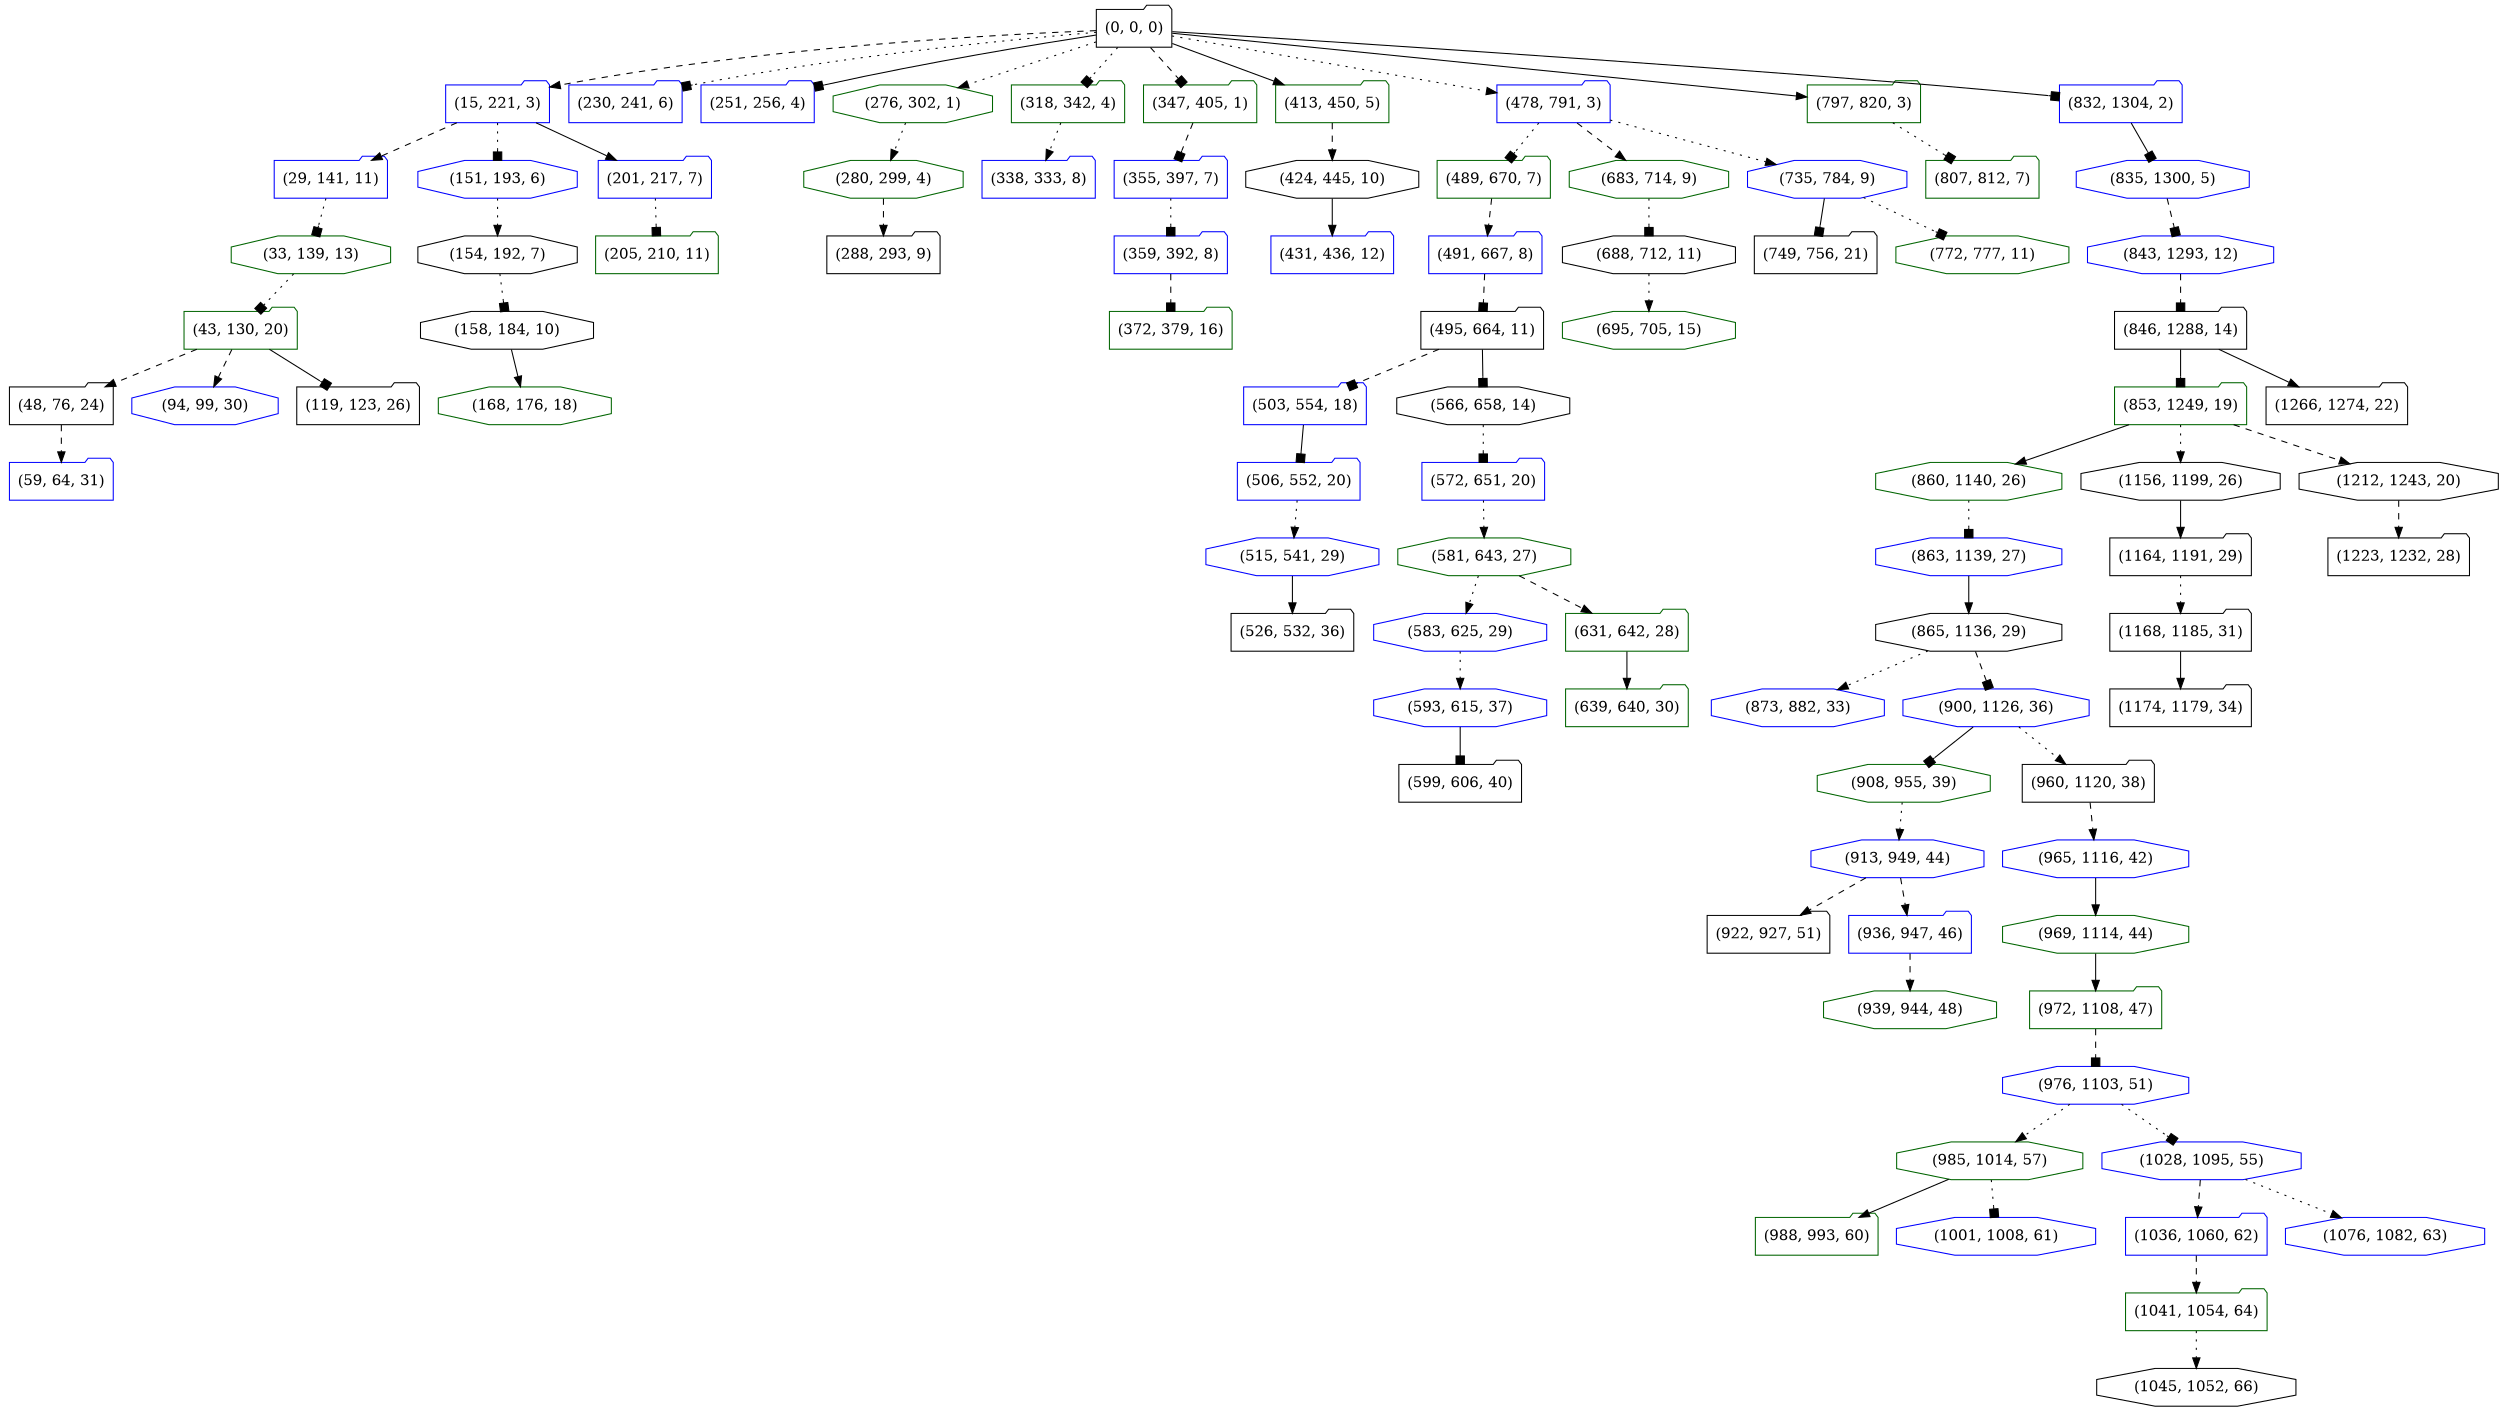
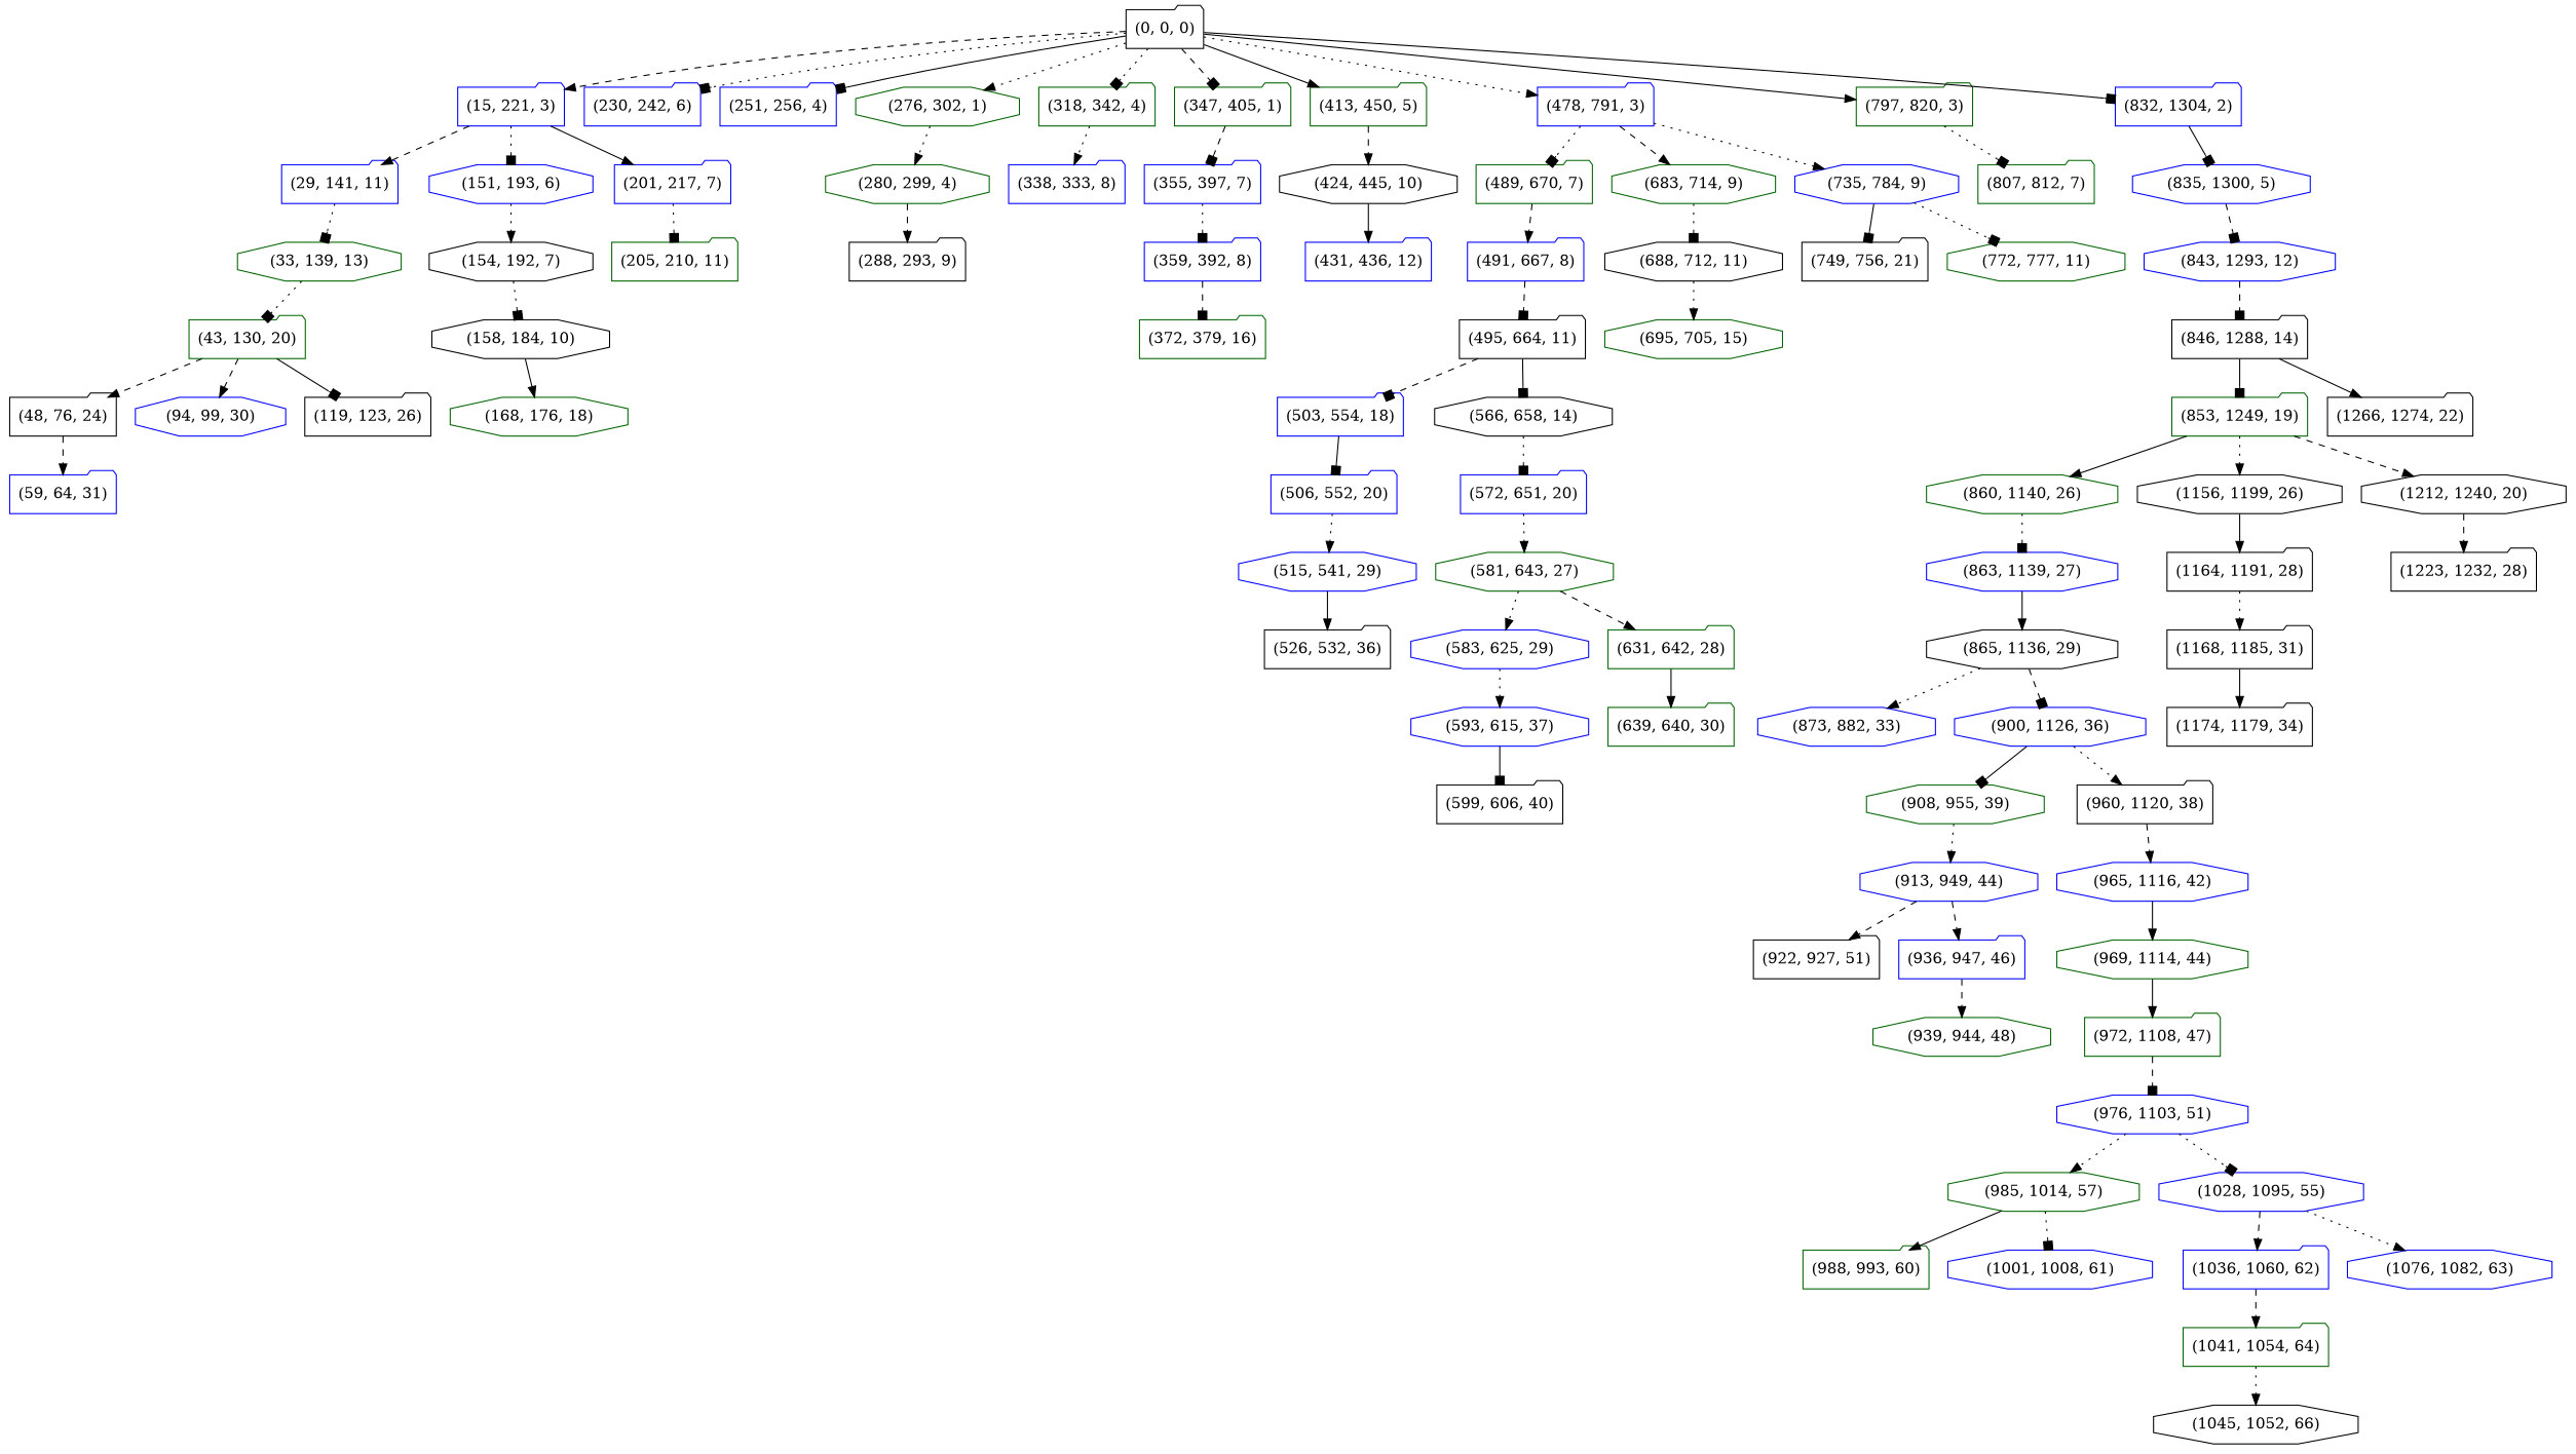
  digraph {
    node [color=blue shape=folder]
    edge [arrowhead=normal style=dotted]
    "(0, 0, 0)" [color=black]
    "(15, 221, 3)"
-   "(230, 241, 6)"
+   "(230, 241, 6)" [label="(230, 242, 6)"]
    "(251, 256, 4)"
    "(276, 302, 1)" [color=darkgreen shape=octagon]
    "(318, 342, 4)" [color=darkgreen]
    "(347, 405, 1)" [color=darkgreen]
    "(413, 450, 5)" [color=darkgreen]
    "(478, 791, 3)"
    "(797, 820, 3)" [color=darkgreen]
    "(832, 1304, 2)"
    "(29, 141, 11)"
    "(151, 193, 6)" [shape=octagon]
    "(201, 217, 7)"
    "(280, 299, 4)" [color=darkgreen shape=octagon]
    n16 [label="(338, 333, 8)"]
    "(355, 397, 7)"
    "(424, 445, 10)" [color=black shape=octagon]
    "(489, 670, 7)" [color=darkgreen]
    "(683, 714, 9)" [color=darkgreen shape=octagon]
    "(735, 784, 9)" [shape=octagon]
    "(807, 812, 7)" [color=darkgreen]
    "(835, 1300, 5)" [shape=octagon]
    "(33, 139, 13)" [color=darkgreen shape=octagon]
    "(154, 192, 7)" [color=black shape=octagon]
    "(205, 210, 11)" [color=darkgreen]
    "(43, 130, 20)" [color=darkgreen]
    "(48, 76, 24)" [color=black]
    "(94, 99, 30)" [shape=octagon]
    "(119, 123, 26)" [color=black]
    "(59, 64, 31)"
    "(158, 184, 10)" [color=black shape=octagon]
    "(168, 176, 18)" [color=darkgreen shape=octagon]
    "(288, 293, 9)" [color=black]
    "(359, 392, 8)"
    "(372, 379, 16)" [color=darkgreen]
    "(431, 436, 12)"
    "(491, 667, 8)"
    "(688, 712, 11)" [color=black shape=octagon]
    "(749, 756, 21)" [color=black]
    "(772, 777, 11)" [color=darkgreen shape=octagon]
    "(495, 664, 11)" [color=black]
    "(503, 554, 18)"
    "(566, 658, 14)" [color=black shape=octagon]
    "(506, 552, 20)"
    "(572, 651, 20)"
    "(515, 541, 29)" [shape=octagon]
    "(526, 532, 36)" [color=black]
    "(581, 643, 27)" [color=darkgreen shape=octagon]
    "(583, 625, 29)" [shape=octagon]
    "(631, 642, 28)" [color=darkgreen]
    "(593, 615, 37)" [shape=octagon]
    n53 [color=darkgreen label="(639, 640, 30)"]
    "(599, 606, 40)" [color=black]
    "(695, 705, 15)" [color=darkgreen shape=octagon]
    "(843, 1293, 12)" [shape=octagon]
    "(846, 1288, 14)" [color=black]
    "(853, 1249, 19)" [color=darkgreen]
    "(1266, 1274, 22)" [color=black]
    "(860, 1140, 26)" [color=darkgreen shape=octagon]
    "(1156, 1199, 26)" [color=black shape=octagon]
-   "(1212, 1243, 20)" [color=black shape=octagon]
+   "(1212, 1243, 20)" [color=black shape=octagon label="(1212, 1240, 20)"]
    "(863, 1139, 27)" [shape=octagon]
-   "(1164, 1191, 29)" [color=black]
+   "(1164, 1191, 29)" [color=black label="(1164, 1191, 28)"]
    "(1223, 1232, 28)" [color=black]
    "(865, 1136, 29)" [color=black shape=octagon]
    "(873, 882, 33)" [shape=octagon]
    "(900, 1126, 36)" [shape=octagon]
    "(908, 955, 39)" [color=darkgreen shape=octagon]
    "(960, 1120, 38)" [color=black]
    "(913, 949, 44)" [shape=octagon]
    "(965, 1116, 42)" [shape=octagon]
    "(922, 927, 51)" [color=black]
    "(936, 947, 46)"
    "(939, 944, 48)" [color=darkgreen shape=octagon]
    "(969, 1114, 44)" [color=darkgreen shape=octagon]
    "(972, 1108, 47)" [color=darkgreen]
    "(976, 1103, 51)" [shape=octagon]
    "(985, 1014, 57)" [color=darkgreen shape=octagon]
    "(1028, 1095, 55)" [shape=octagon]
    "(988, 993, 60)" [color=darkgreen]
    "(1001, 1008, 61)" [shape=octagon]
    "(1036, 1060, 62)"
    "(1076, 1082, 63)" [shape=octagon]
    "(1041, 1054, 64)" [color=darkgreen]
    "(1045, 1052, 66)" [color=black shape=octagon]
    "(1168, 1185, 31)" [color=black]
    "(1174, 1179, 34)" [color=black]
    "(0, 0, 0)" -> "(15, 221, 3)" [style=dashed]
    "(0, 0, 0)" -> "(230, 241, 6)" [arrowhead=box]
    "(0, 0, 0)" -> "(251, 256, 4)" [arrowhead=box style=solid]
    "(0, 0, 0)" -> "(276, 302, 1)"
    "(0, 0, 0)" -> "(318, 342, 4)" [arrowhead=box]
    "(0, 0, 0)" -> "(347, 405, 1)" [arrowhead=box style=dashed]
    "(0, 0, 0)" -> "(413, 450, 5)" [style=solid]
    "(0, 0, 0)" -> "(478, 791, 3)"
    "(0, 0, 0)" -> "(797, 820, 3)" [style=solid]
    "(0, 0, 0)" -> "(832, 1304, 2)" [arrowhead=box style=solid]
    "(15, 221, 3)" -> "(29, 141, 11)" [style=dashed]
    "(15, 221, 3)" -> "(151, 193, 6)" [arrowhead=box]
    "(15, 221, 3)" -> "(201, 217, 7)" [style=solid]
    "(276, 302, 1)" -> "(280, 299, 4)"
    "(318, 342, 4)" -> n16
    "(347, 405, 1)" -> "(355, 397, 7)" [arrowhead=box style=dashed]
    "(413, 450, 5)" -> "(424, 445, 10)" [style=dashed]
    "(478, 791, 3)" -> "(489, 670, 7)" [arrowhead=box]
    "(478, 791, 3)" -> "(683, 714, 9)" [style=dashed]
    "(478, 791, 3)" -> "(735, 784, 9)"
    "(797, 820, 3)" -> "(807, 812, 7)" [arrowhead=box]
    "(832, 1304, 2)" -> "(835, 1300, 5)" [arrowhead=box style=solid]
    "(29, 141, 11)" -> "(33, 139, 13)" [arrowhead=box]
    "(151, 193, 6)" -> "(154, 192, 7)"
    "(201, 217, 7)" -> "(205, 210, 11)" [arrowhead=box]
    "(280, 299, 4)" -> "(288, 293, 9)" [style=dashed]
    "(355, 397, 7)" -> "(359, 392, 8)" [arrowhead=box]
    "(424, 445, 10)" -> "(431, 436, 12)" [style=solid]
    "(489, 670, 7)" -> "(491, 667, 8)" [style=dashed]
    "(683, 714, 9)" -> "(688, 712, 11)" [arrowhead=box]
    "(735, 784, 9)" -> "(749, 756, 21)" [arrowhead=box style=solid]
    "(735, 784, 9)" -> "(772, 777, 11)" [arrowhead=box]
    "(835, 1300, 5)" -> "(843, 1293, 12)" [arrowhead=box style=dashed]
    "(33, 139, 13)" -> "(43, 130, 20)" [arrowhead=box]
    "(154, 192, 7)" -> "(158, 184, 10)" [arrowhead=box]
    "(43, 130, 20)" -> "(48, 76, 24)" [style=dashed]
    "(43, 130, 20)" -> "(94, 99, 30)" [style=dashed]
    "(43, 130, 20)" -> "(119, 123, 26)" [arrowhead=box style=solid]
    "(48, 76, 24)" -> "(59, 64, 31)" [style=dashed]
    "(158, 184, 10)" -> "(168, 176, 18)" [style=solid]
    "(359, 392, 8)" -> "(372, 379, 16)" [arrowhead=box style=dashed]
    "(491, 667, 8)" -> "(495, 664, 11)" [arrowhead=box style=dashed]
    "(688, 712, 11)" -> "(695, 705, 15)"
    "(495, 664, 11)" -> "(503, 554, 18)" [arrowhead=box style=dashed]
    "(495, 664, 11)" -> "(566, 658, 14)" [arrowhead=box style=solid]
    "(503, 554, 18)" -> "(506, 552, 20)" [arrowhead=box style=solid]
    "(566, 658, 14)" -> "(572, 651, 20)" [arrowhead=box]
    "(506, 552, 20)" -> "(515, 541, 29)"
    "(572, 651, 20)" -> "(581, 643, 27)"
    "(515, 541, 29)" -> "(526, 532, 36)" [style=solid]
    "(581, 643, 27)" -> "(583, 625, 29)"
    "(581, 643, 27)" -> "(631, 642, 28)" [style=dashed]
    "(583, 625, 29)" -> "(593, 615, 37)"
    "(631, 642, 28)" -> n53 [style=solid]
    "(593, 615, 37)" -> "(599, 606, 40)" [arrowhead=box style=solid]
    "(843, 1293, 12)" -> "(846, 1288, 14)" [arrowhead=box style=dashed]
    "(846, 1288, 14)" -> "(853, 1249, 19)" [arrowhead=box style=solid]
    "(846, 1288, 14)" -> "(1266, 1274, 22)" [style=solid]
    "(853, 1249, 19)" -> "(860, 1140, 26)" [style=solid]
    "(853, 1249, 19)" -> "(1156, 1199, 26)"
    "(853, 1249, 19)" -> "(1212, 1243, 20)" [style=dashed]
    "(860, 1140, 26)" -> "(863, 1139, 27)" [arrowhead=box]
    "(1156, 1199, 26)" -> "(1164, 1191, 29)" [style=solid]
    "(1212, 1243, 20)" -> "(1223, 1232, 28)" [style=dashed]
    "(863, 1139, 27)" -> "(865, 1136, 29)" [style=solid]
    "(1164, 1191, 29)" -> "(1168, 1185, 31)"
    "(865, 1136, 29)" -> "(873, 882, 33)"
    "(865, 1136, 29)" -> "(900, 1126, 36)" [arrowhead=box style=dashed]
    "(900, 1126, 36)" -> "(908, 955, 39)" [arrowhead=box style=solid]
    "(900, 1126, 36)" -> "(960, 1120, 38)"
    "(908, 955, 39)" -> "(913, 949, 44)"
    "(960, 1120, 38)" -> "(965, 1116, 42)" [style=dashed]
    "(913, 949, 44)" -> "(922, 927, 51)" [style=dashed]
    "(913, 949, 44)" -> "(936, 947, 46)" [style=dashed]
    "(965, 1116, 42)" -> "(969, 1114, 44)" [style=solid]
    "(936, 947, 46)" -> "(939, 944, 48)" [style=dashed]
    "(969, 1114, 44)" -> "(972, 1108, 47)" [style=solid]
    "(972, 1108, 47)" -> "(976, 1103, 51)" [arrowhead=box style=dashed]
    "(976, 1103, 51)" -> "(985, 1014, 57)"
    "(976, 1103, 51)" -> "(1028, 1095, 55)" [arrowhead=box]
    "(985, 1014, 57)" -> "(988, 993, 60)" [style=solid]
    "(985, 1014, 57)" -> "(1001, 1008, 61)" [arrowhead=box]
    "(1028, 1095, 55)" -> "(1036, 1060, 62)" [style=dashed]
    "(1028, 1095, 55)" -> "(1076, 1082, 63)"
    "(1036, 1060, 62)" -> "(1041, 1054, 64)" [style=dashed]
    "(1041, 1054, 64)" -> "(1045, 1052, 66)"
    "(1168, 1185, 31)" -> "(1174, 1179, 34)" [style=solid]
  }
